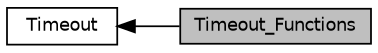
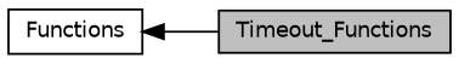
  digraph {
    rankdir=LR
    node [color=black fontname=Helvetica fontsize=10 shape=record style=filled]
    n1 [fillcolor=grey75 fontcolor=black height=0.2 label=Timeout_Functions width=0.4]
-   n2 [fillcolor=white height=0.2 label=Timeout width=0.4]
+   n2 [fillcolor=white height=0.2 label=Functions width=0.4]
    n2 -> n1 [dir=back fontname=Helvetica fontsize=10 labelfontname=Helvetica labelfontsize=10 shape=plaintext style=solid]
  }
